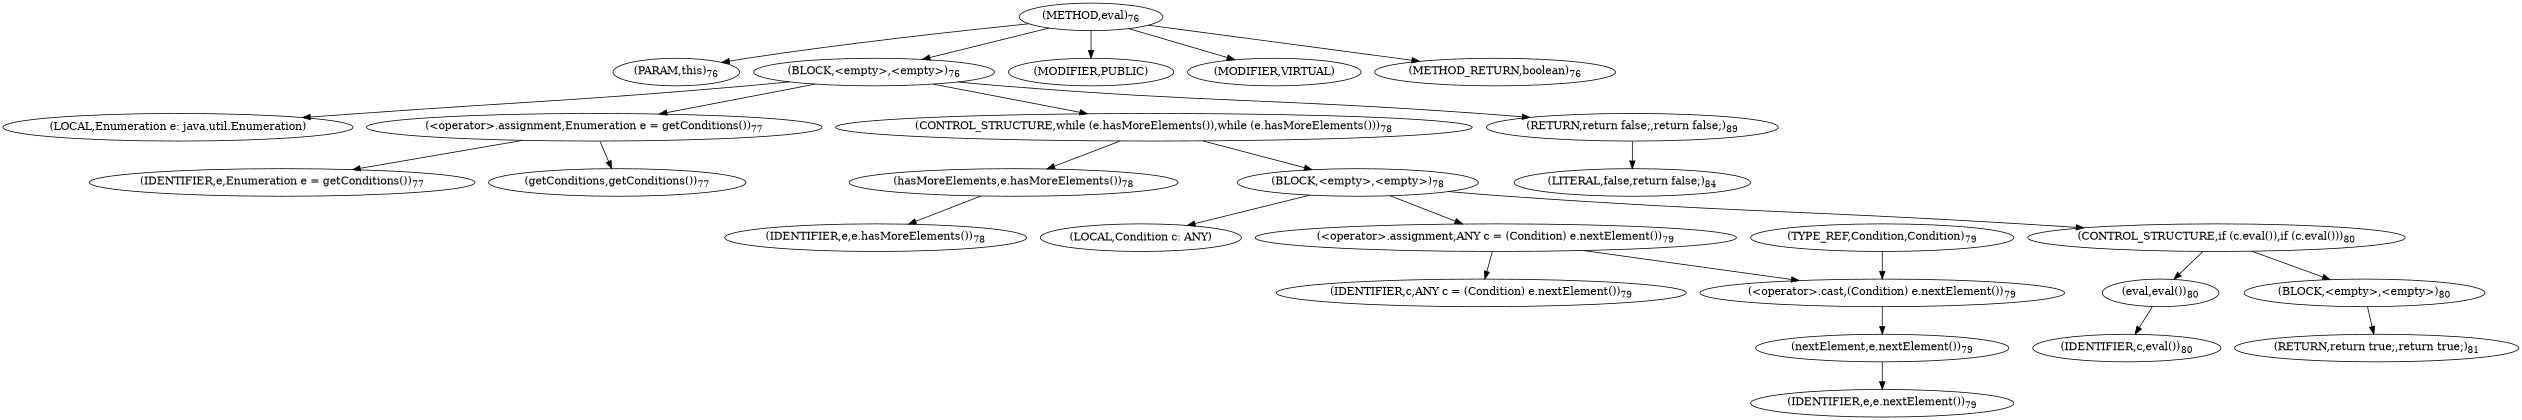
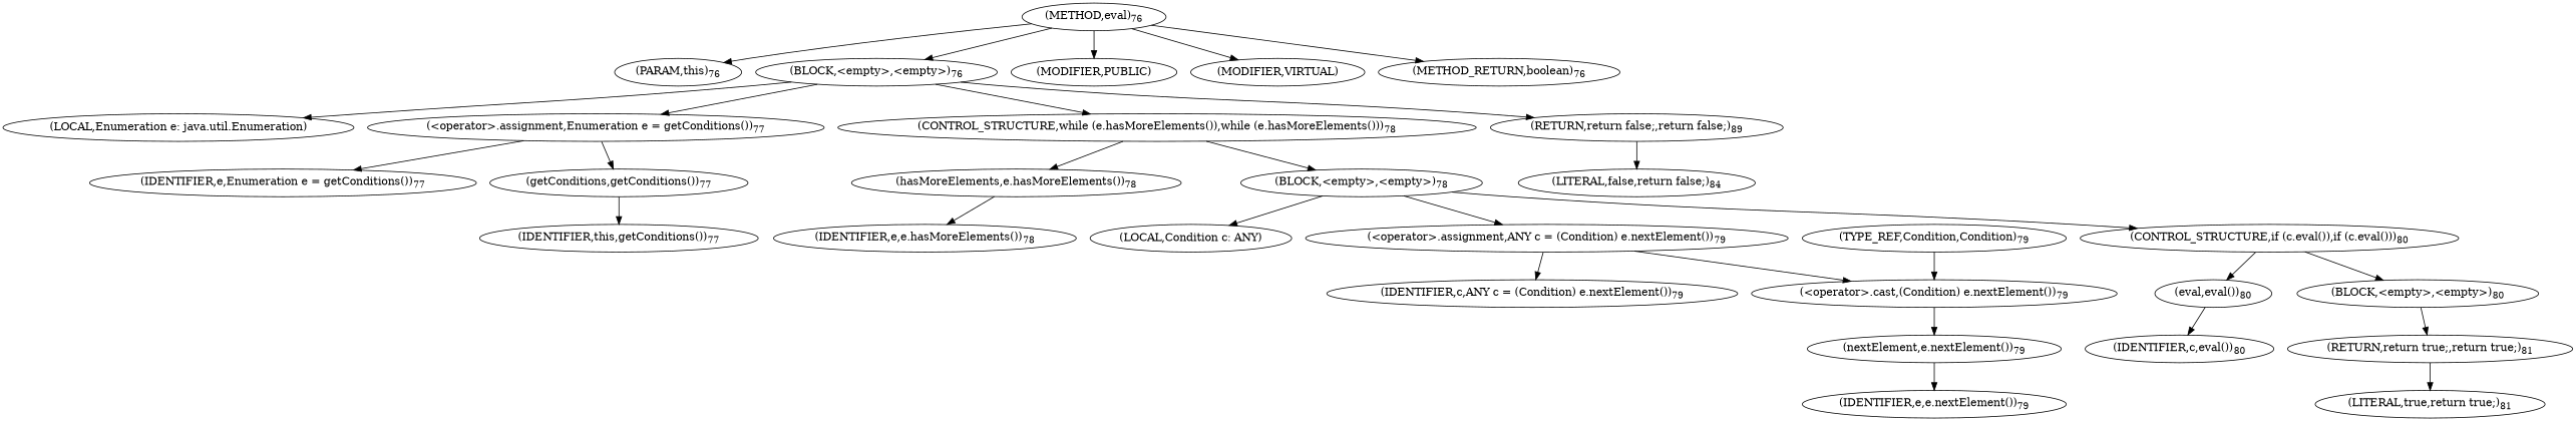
  digraph {
    n1 [label=<(METHOD,eval)<SUB>76</SUB>>]
    n2 [label=<(PARAM,this)<SUB>76</SUB>>]
    n3 [label=<(BLOCK,&lt;empty&gt;,&lt;empty&gt;)<SUB>76</SUB>>]
    n4 [label=<(MODIFIER,PUBLIC)>]
    n5 [label=<(MODIFIER,VIRTUAL)>]
    n6 [label=<(METHOD_RETURN,boolean)<SUB>76</SUB>>]
    n7 [label=<(LOCAL,Enumeration e: java.util.Enumeration)>]
    n8 [label=<(&lt;operator&gt;.assignment,Enumeration e = getConditions())<SUB>77</SUB>>]
    n9 [label=<(CONTROL_STRUCTURE,while (e.hasMoreElements()),while (e.hasMoreElements()))<SUB>78</SUB>>]
    n10 [label=<(RETURN,return false;,return false;)<SUB>89</SUB>>]
    n11 [label=<(IDENTIFIER,e,Enumeration e = getConditions())<SUB>77</SUB>>]
    n12 [label=<(getConditions,getConditions())<SUB>77</SUB>>]
    n13 [label=<(hasMoreElements,e.hasMoreElements())<SUB>78</SUB>>]
    n14 [label=<(BLOCK,&lt;empty&gt;,&lt;empty&gt;)<SUB>78</SUB>>]
    n15 [label=<(LITERAL,false,return false;)<SUB>84</SUB>>]
+   n16 [label=<(IDENTIFIER,this,getConditions())<SUB>77</SUB>>]
    n17 [label=<(IDENTIFIER,e,e.hasMoreElements())<SUB>78</SUB>>]
    n18 [label=<(LOCAL,Condition c: ANY)>]
    n19 [label=<(&lt;operator&gt;.assignment,ANY c = (Condition) e.nextElement())<SUB>79</SUB>>]
    n20 [label=<(CONTROL_STRUCTURE,if (c.eval()),if (c.eval()))<SUB>80</SUB>>]
    n21 [label=<(IDENTIFIER,c,ANY c = (Condition) e.nextElement())<SUB>79</SUB>>]
    n22 [label=<(&lt;operator&gt;.cast,(Condition) e.nextElement())<SUB>79</SUB>>]
    n23 [label=<(eval,eval())<SUB>80</SUB>>]
    n24 [label=<(BLOCK,&lt;empty&gt;,&lt;empty&gt;)<SUB>80</SUB>>]
    n25 [label=<(nextElement,e.nextElement())<SUB>79</SUB>>]
    n26 [label=<(TYPE_REF,Condition,Condition)<SUB>79</SUB>>]
    n27 [label=<(IDENTIFIER,e,e.nextElement())<SUB>79</SUB>>]
    n28 [label=<(IDENTIFIER,c,eval())<SUB>80</SUB>>]
    n29 [label=<(RETURN,return true;,return true;)<SUB>81</SUB>>]
+   n30 [label=<(LITERAL,true,return true;)<SUB>81</SUB>>]
    n1 -> n2
    n1 -> n3
    n1 -> n4
    n1 -> n5
    n1 -> n6
    n3 -> n7
    n3 -> n8
    n3 -> n9
    n3 -> n10
    n8 -> n11
    n8 -> n12
    n9 -> n13
    n9 -> n14
    n10 -> n15
+   n12 -> n16
    n13 -> n17
    n14 -> n18
    n14 -> n19
    n14 -> n20
    n19 -> n21
    n19 -> n22
    n20 -> n23
    n20 -> n24
    n22 -> n25
    n23 -> n28
    n24 -> n29
    n25 -> n27
    n26 -> n22
+   n29 -> n30
  }
